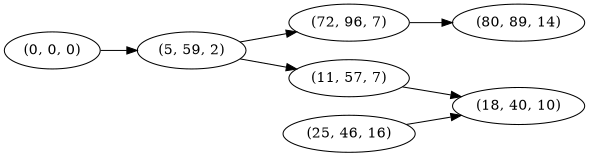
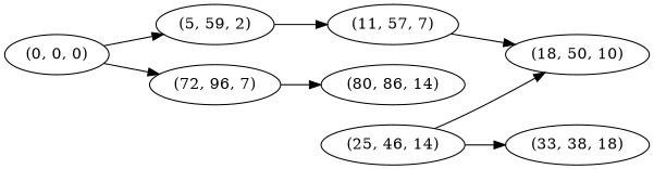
  digraph {
    rankdir=LR
    "(0, 0, 0)"
    "(5, 59, 2)"
    "(72, 96, 7)"
    n4 [label="(11, 57, 7)"]
-   "(80, 86, 14)" [label="(80, 89, 14)"]
-   "(18, 50, 10)" [label="(18, 40, 10)"]
-   "(25, 46, 14)" [label="(25, 46, 16)"]
+   "(80, 86, 14)"
+   "(18, 50, 10)"
+   "(25, 46, 14)"
+   "(33, 38, 18)"
    "(0, 0, 0)" -> "(5, 59, 2)"
-   "(5, 59, 2)" -> "(72, 96, 7)"
+   "(0, 0, 0)" -> "(72, 96, 7)"
    "(5, 59, 2)" -> n4
    "(72, 96, 7)" -> "(80, 86, 14)"
    n4 -> "(18, 50, 10)"
    "(25, 46, 14)" -> "(18, 50, 10)"
+   "(25, 46, 14)" -> "(33, 38, 18)"
  }
